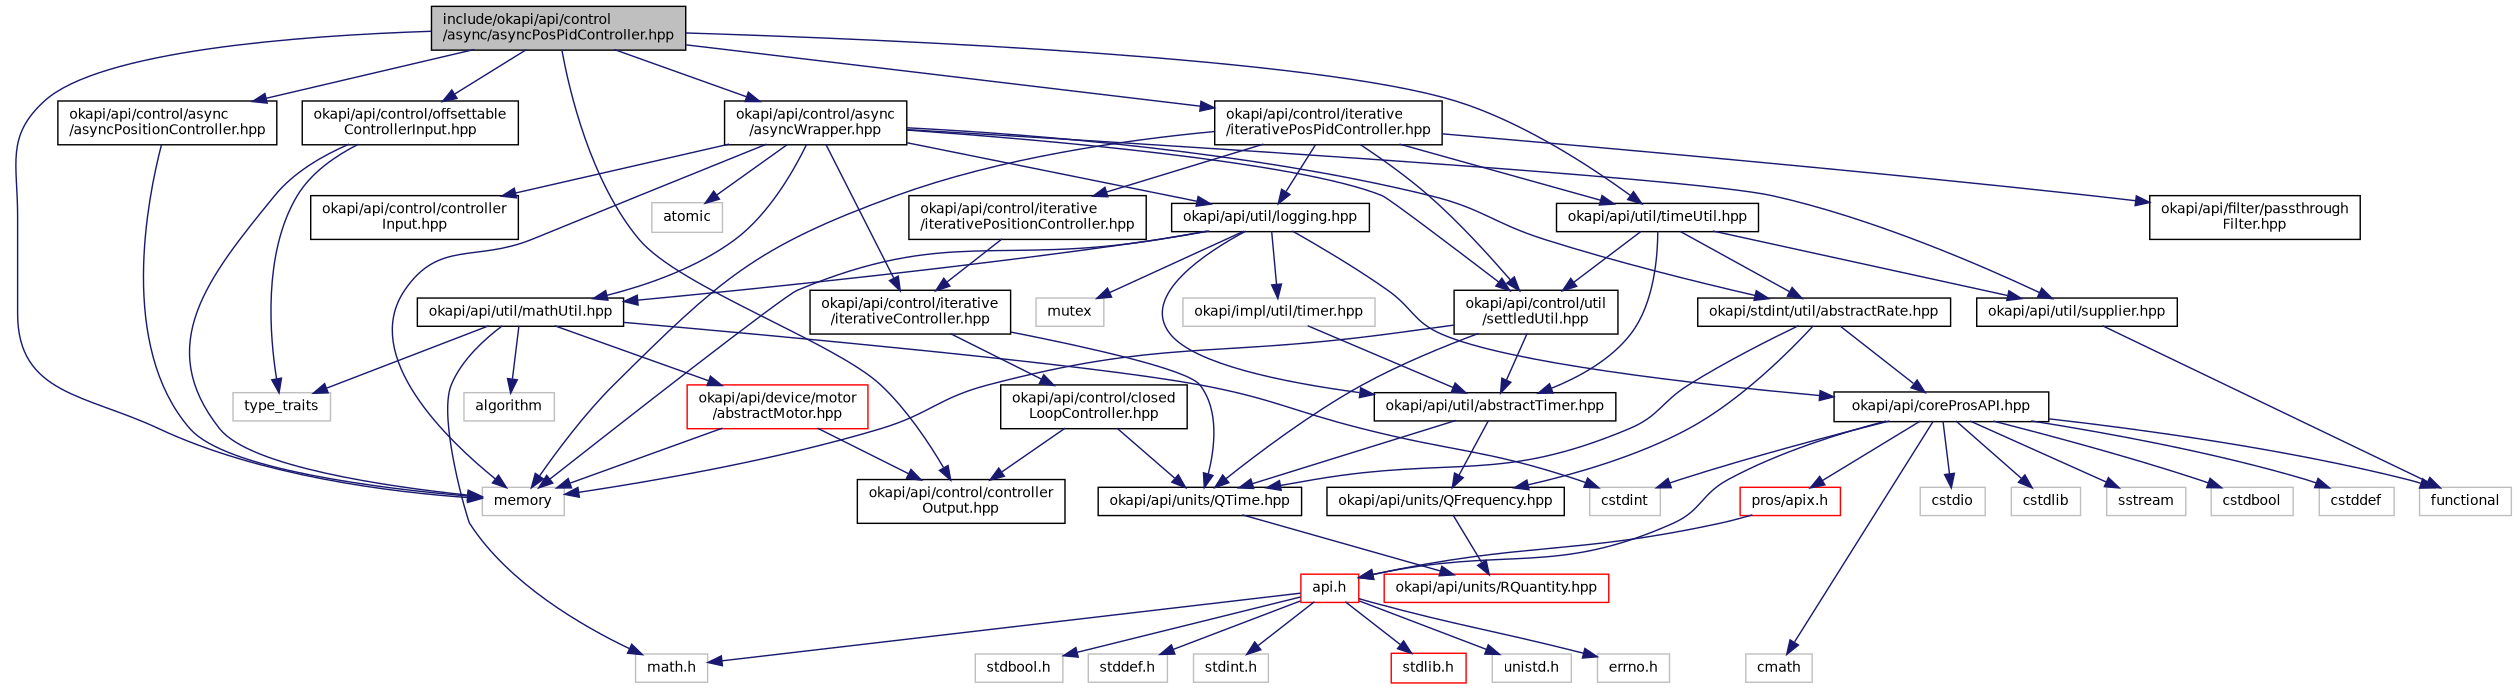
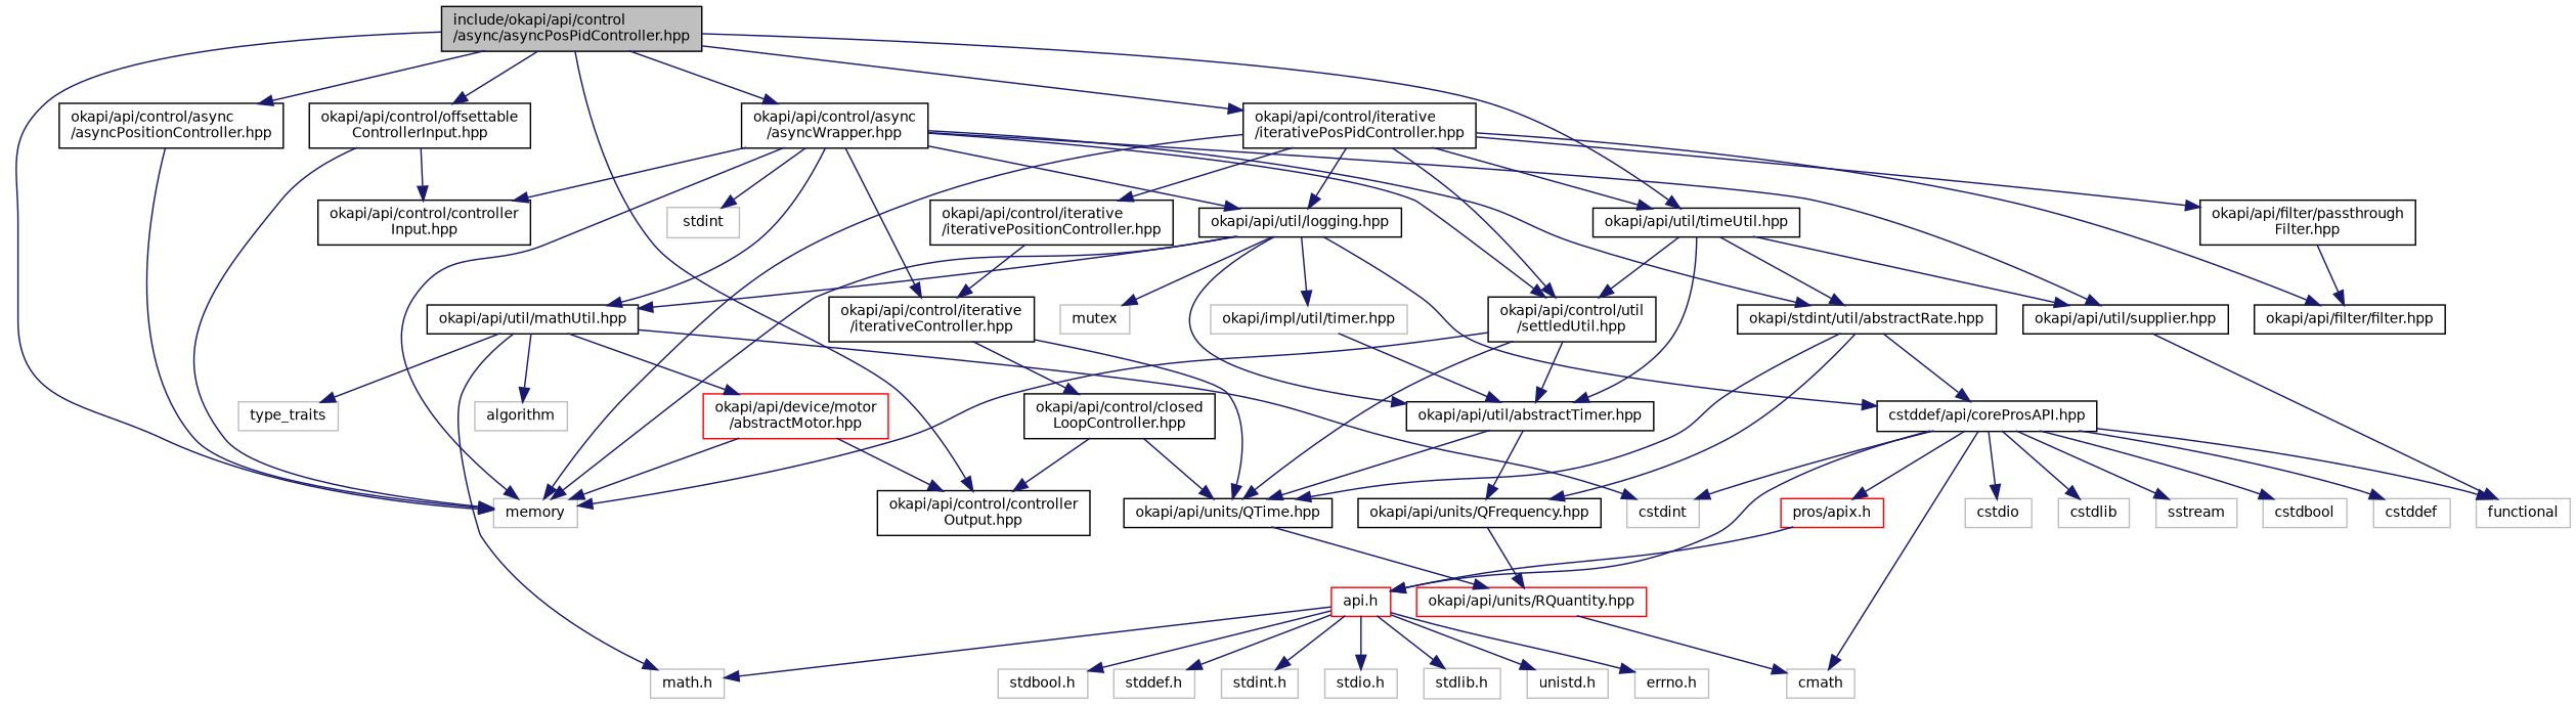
  digraph {
    node [color=black fillcolor=white fontname=Helvetica fontsize=10 shape=record style=filled]
    edge [color=midnightblue fontname=Helvetica fontsize=10 labelfontname=Helvetica labelfontsize=10 style=solid]
    n1 [fillcolor=grey75 fontcolor=black height=0.2 label="include/okapi/api/control\l/async/asyncPosPidController.hpp" width=0.4]
    n2 [color=grey75 height=0.2 label=memory width=0.4]
    n3 [height=0.2 label="okapi/api/control/async\l/asyncPositionController.hpp" width=0.4]
    n4 [height=0.2 label="okapi/api/control/controller\lOutput.hpp" width=0.4]
    n5 [height=0.2 label="okapi/api/control/async\l/asyncWrapper.hpp" width=0.4]
    n6 [height=0.2 label="okapi/api/control/iterative\l/iterativePosPidController.hpp" width=0.4]
    n7 [height=0.2 label="okapi/api/util/timeUtil.hpp" width=0.4]
    n8 [height=0.2 label="okapi/api/control/offsettable\lControllerInput.hpp" width=0.4]
-   n9 [color=grey75 height=0.2 label=atomic width=0.4]
+   n9 [color=grey75 height=0.2 label=stdint width=0.4]
    n10 [height=0.2 label="okapi/api/control/controller\lInput.hpp" width=0.4]
    n11 [height=0.2 label="okapi/api/control/iterative\l/iterativeController.hpp" width=0.4]
    n12 [height=0.2 label="okapi/api/control/util\l/settledUtil.hpp" width=0.4]
    n13 [height=0.2 label="okapi/stdint/util/abstractRate.hpp" width=0.4]
    n14 [height=0.2 label="okapi/api/util/logging.hpp" width=0.4]
    n15 [height=0.2 label="okapi/api/util/mathUtil.hpp" width=0.4]
    n16 [height=0.2 label="okapi/api/util/supplier.hpp" width=0.4]
    n17 [height=0.2 label="okapi/api/control/iterative\l/iterativePositionController.hpp" width=0.4]
+   n18 [height=0.2 label="okapi/api/filter/filter.hpp" width=0.4]
    n19 [height=0.2 label="okapi/api/filter/passthrough\lFilter.hpp" width=0.4]
    n20 [height=0.2 label="okapi/api/util/abstractTimer.hpp" width=0.4]
    n21 [height=0.2 label="okapi/api/control/closed\lLoopController.hpp" width=0.4]
    n22 [height=0.2 label="okapi/api/units/QTime.hpp" width=0.4]
    n23 [color=red height=0.2 label="okapi/api/units/RQuantity.hpp" width=0.4]
    n24 [color=grey75 height=0.2 label=cmath width=0.4]
-   n25 [height=0.2 label="okapi/api/coreProsAPI.hpp" width=0.4]
+   n25 [height=0.2 label="cstddef/api/coreProsAPI.hpp" width=0.4]
    n26 [color=grey75 height=0.2 label=cstdbool width=0.4]
    n27 [color=grey75 height=0.2 label=cstddef width=0.4]
    n28 [color=grey75 height=0.2 label=cstdint width=0.4]
    n29 [color=grey75 height=0.2 label=cstdio width=0.4]
    n30 [color=grey75 height=0.2 label=cstdlib width=0.4]
    n31 [color=grey75 height=0.2 label=functional width=0.4]
    n32 [color=grey75 height=0.2 label=sstream width=0.4]
    n33 [color=red height=0.2 label="api.h" width=0.4]
    n34 [color=red height=0.2 label="pros/apix.h" width=0.4]
    n35 [height=0.2 label="okapi/api/units/QFrequency.hpp" width=0.4]
    n36 [color=grey75 height=0.2 label=mutex width=0.4]
    n37 [color=grey75 height=0.2 label="okapi/impl/util/timer.hpp" width=0.4]
    n38 [color=grey75 height=0.2 label="math.h" width=0.4]
    n39 [color=grey75 height=0.2 label=algorithm width=0.4]
    n40 [color=grey75 height=0.2 label=type_traits width=0.4]
    n41 [color=red height=0.2 label="okapi/api/device/motor\l/abstractMotor.hpp" width=0.4]
    n42 [color=grey75 height=0.2 label="errno.h" width=0.4]
    n43 [color=grey75 height=0.2 label="stdbool.h" width=0.4]
    n44 [color=grey75 height=0.2 label="stddef.h" width=0.4]
    n45 [color=grey75 height=0.2 label="stdint.h" width=0.4]
-   n47 [color=red height=0.2 label="stdlib.h" width=0.4]
+   n46 [color=grey75 height=0.2 label="stdio.h" width=0.4]
+   n47 [color=grey75 height=0.2 label="stdlib.h" width=0.4]
    n48 [color=grey75 height=0.2 label="unistd.h" width=0.4]
    n1 -> n2
    n1 -> n3
    n1 -> n4
    n1 -> n5
    n1 -> n6
    n1 -> n7
    n1 -> n8
    n3 -> n2
    n5 -> n2
    n5 -> n9
    n5 -> n10
    n5 -> n11
    n5 -> n12
    n5 -> n13
    n5 -> n14
    n5 -> n15
    n5 -> n16
    n6 -> n2
    n6 -> n7
    n6 -> n12
    n6 -> n14
    n6 -> n17
+   n6 -> n18
    n6 -> n19
    n7 -> n12
    n7 -> n13
    n7 -> n16
    n7 -> n20
    n8 -> n2
-   n8 -> n40
+   n8 -> n10
    n11 -> n21
    n11 -> n22
    n12 -> n2
    n12 -> n20
    n12 -> n22
    n13 -> n22
    n13 -> n25
    n13 -> n35
    n14 -> n2
    n14 -> n15
    n14 -> n20
    n14 -> n25
    n14 -> n36
    n14 -> n37
    n15 -> n28
    n15 -> n38
    n15 -> n39
    n15 -> n40
    n15 -> n41
    n16 -> n31
    n17 -> n11
+   n19 -> n18
    n20 -> n22
    n20 -> n35
    n21 -> n4
    n21 -> n22
    n22 -> n23
+   n23 -> n24
    n25 -> n24
    n25 -> n26
    n25 -> n27
    n25 -> n28
    n25 -> n29
    n25 -> n30
    n25 -> n31
    n25 -> n32
    n25 -> n33
    n25 -> n34
    n33 -> n38
    n33 -> n42
    n33 -> n43
    n33 -> n44
    n33 -> n45
+   n33 -> n46
    n33 -> n47
    n33 -> n48
    n34 -> n33
    n35 -> n23
    n37 -> n20
    n41 -> n2
    n41 -> n4
  }
